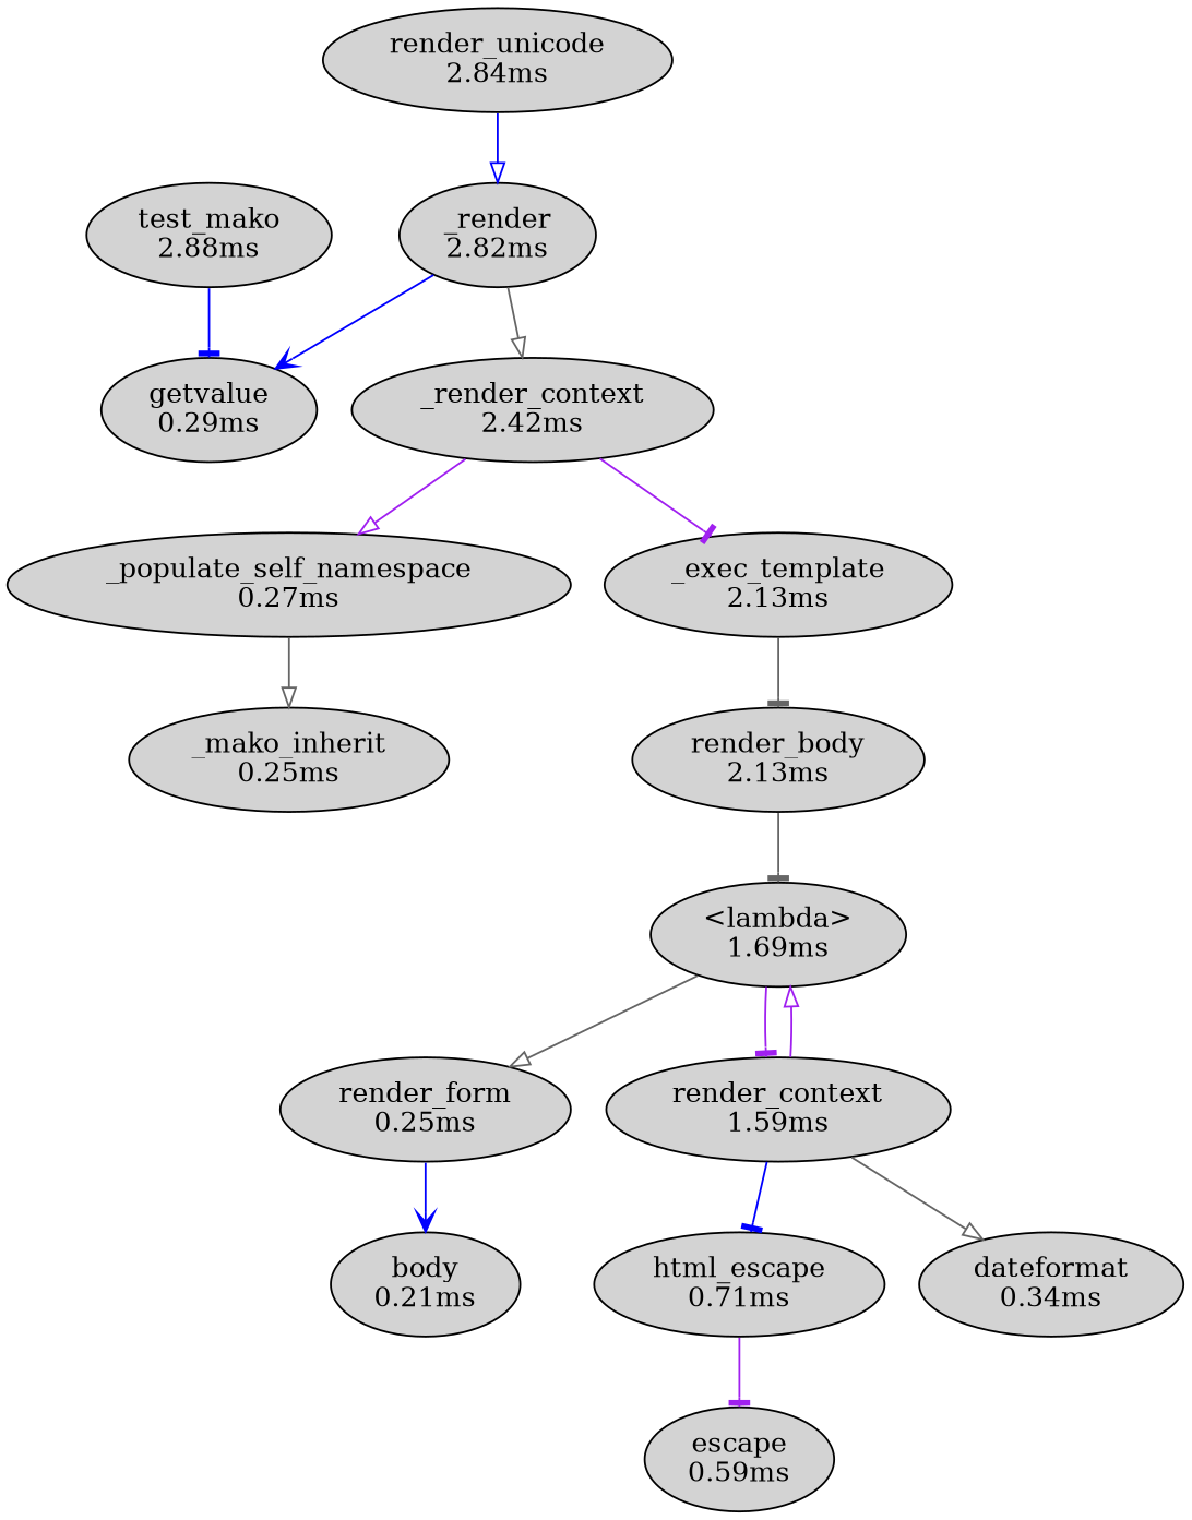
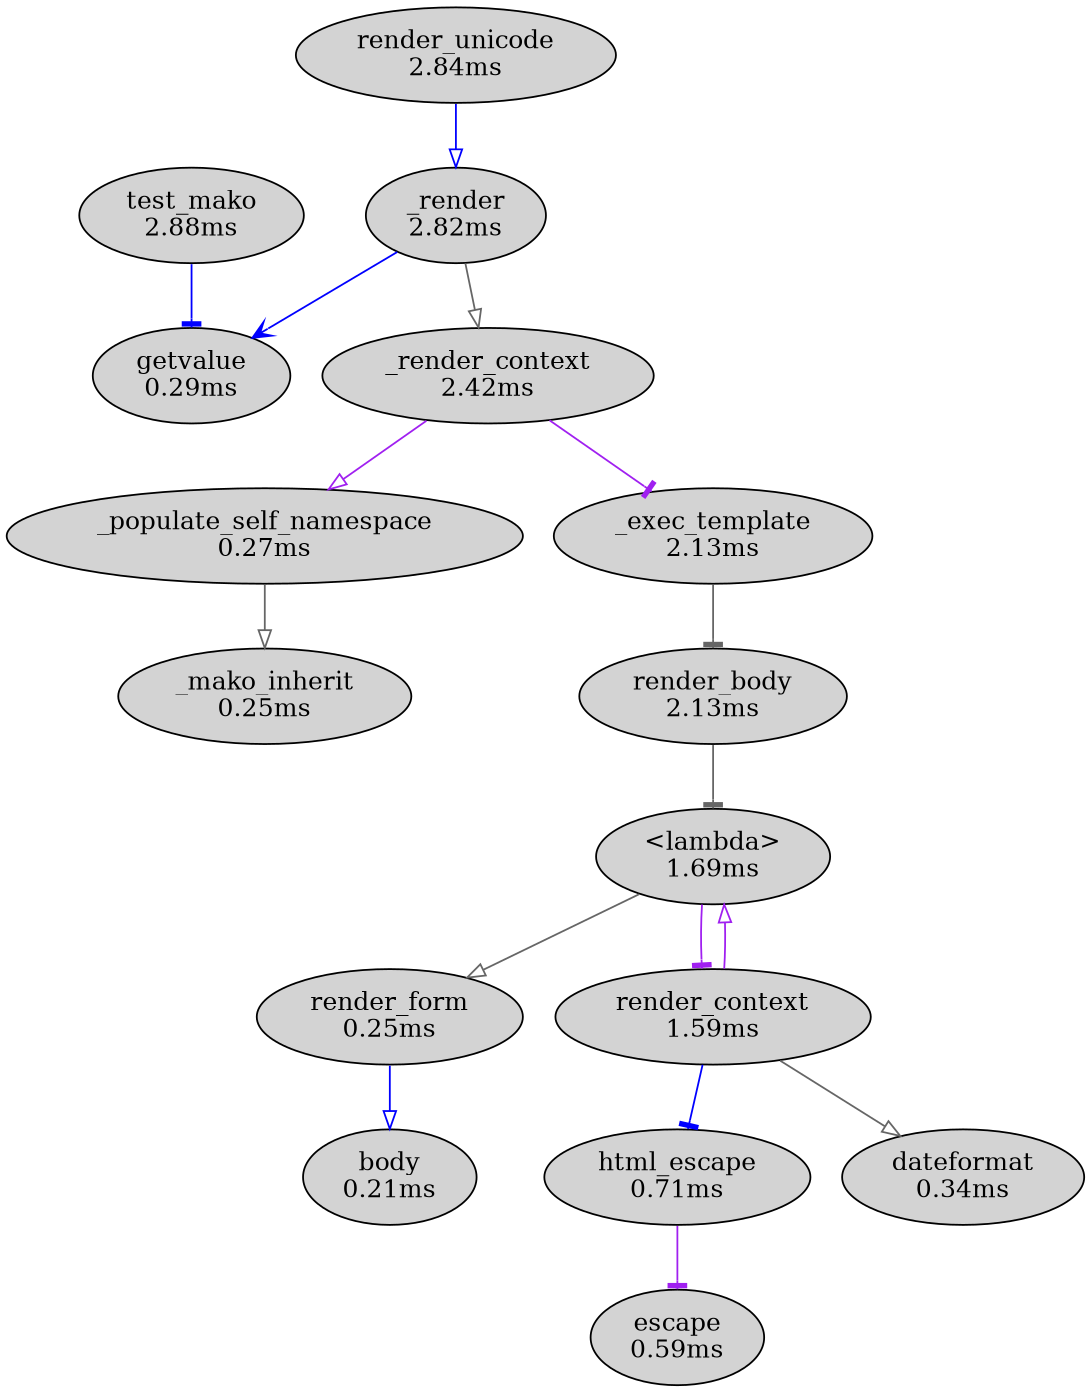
  digraph {
    node [style=filled]
    edge [arrowhead=tee color=gray40]
    n1 [label="test_mako\n2.88ms"]
    n2 [label="getvalue\n0.29ms"]
    n3 [label="render_unicode\n2.84ms"]
    n4 [label="_render\n2.82ms"]
    n5 [label="_render_context\n2.42ms"]
    n6 [label="_populate_self_namespace\n0.27ms"]
    n7 [label="_exec_template\n2.13ms"]
    n8 [label="html_escape\n0.71ms"]
    n9 [label="escape\n0.59ms"]
    n10 [label="<lambda>\n1.69ms"]
    n11 [label="render_form\n0.25ms"]
    n12 [label="render_context\n1.59ms"]
    n13 [label="body\n0.21ms"]
    n14 [label="dateformat\n0.34ms"]
    n15 [label="_mako_inherit\n0.25ms"]
    n16 [label="render_body\n2.13ms"]
    n1 -> n2 [color=blue]
    n3 -> n4 [arrowhead=onormal color=blue]
    n4 -> n2 [arrowhead=vee color=blue]
    n4 -> n5 [arrowhead=onormal]
    n5 -> n6 [arrowhead=onormal color=purple]
    n5 -> n7 [color=purple]
    n6 -> n15 [arrowhead=onormal]
    n7 -> n16
    n8 -> n9 [color=purple]
    n10 -> n11 [arrowhead=onormal]
    n10 -> n12 [color=purple]
-   n11 -> n13 [arrowhead=vee color=blue]
+   n11 -> n13 [arrowhead=onormal color=blue]
    n12 -> n8 [color=blue]
    n12 -> n10 [arrowhead=onormal color=purple]
    n12 -> n14 [arrowhead=onormal]
    n16 -> n10
  }
